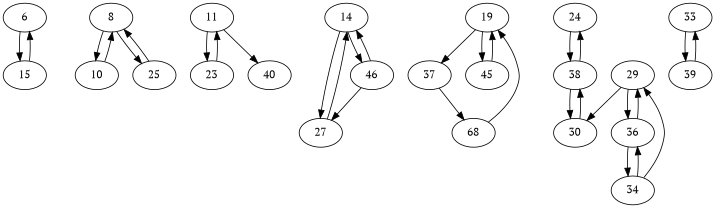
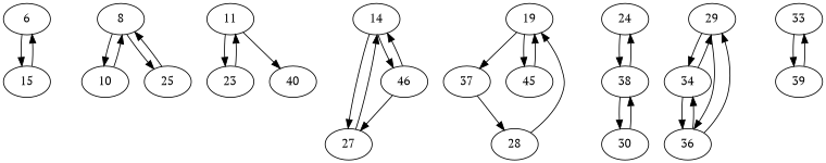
  digraph {
    fontname="PT Serif"
    node [fontname="PT Serif"]
    edge [fontname="PT Serif"]
    6
    15
    8
    10
    25
    11
    23
    40
    14
    27
    46
    19
    37
    45
-   28 [label=68]
+   28
    24
    38
    30
    29
    34
    36
    33
    39
    6 -> 15
    15 -> 6
    8 -> 10
    8 -> 25
    10 -> 8
    25 -> 8
    11 -> 23
    11 -> 40
    23 -> 11
    14 -> 27
    14 -> 46
    27 -> 14
    46 -> 14
    46 -> 27
    19 -> 37
    19 -> 45
    37 -> 28
    45 -> 19
    28 -> 19
    24 -> 38
    38 -> 24
    38 -> 30
    30 -> 38
-   29 -> 30
+   29 -> 34
    29 -> 36
    34 -> 29
    34 -> 36
    36 -> 29
    36 -> 34
    33 -> 39
    39 -> 33
  }
